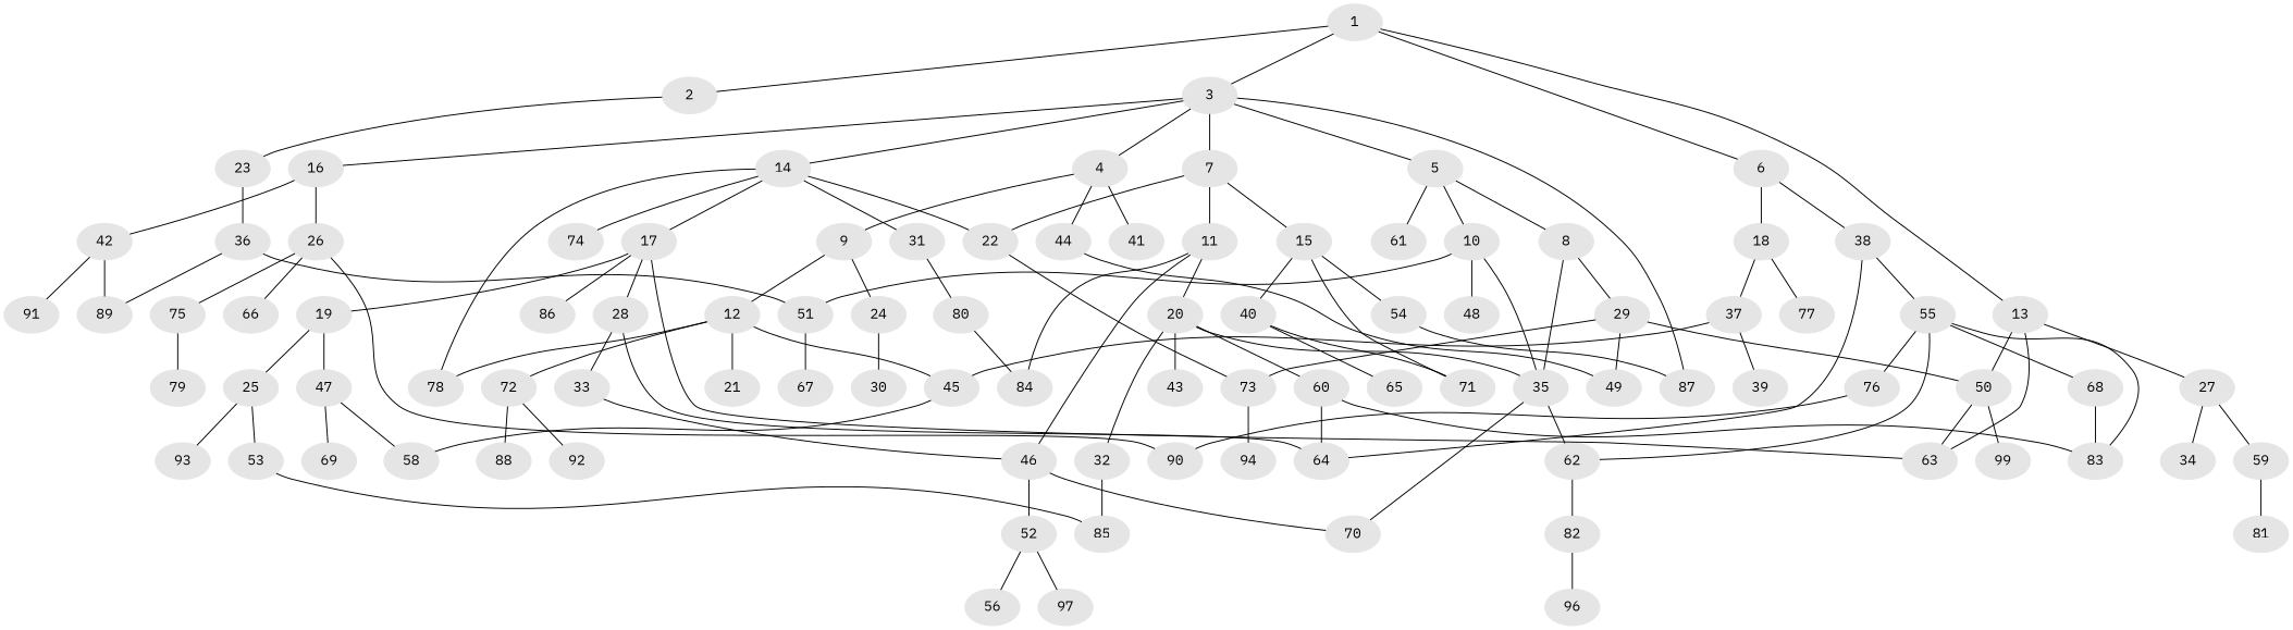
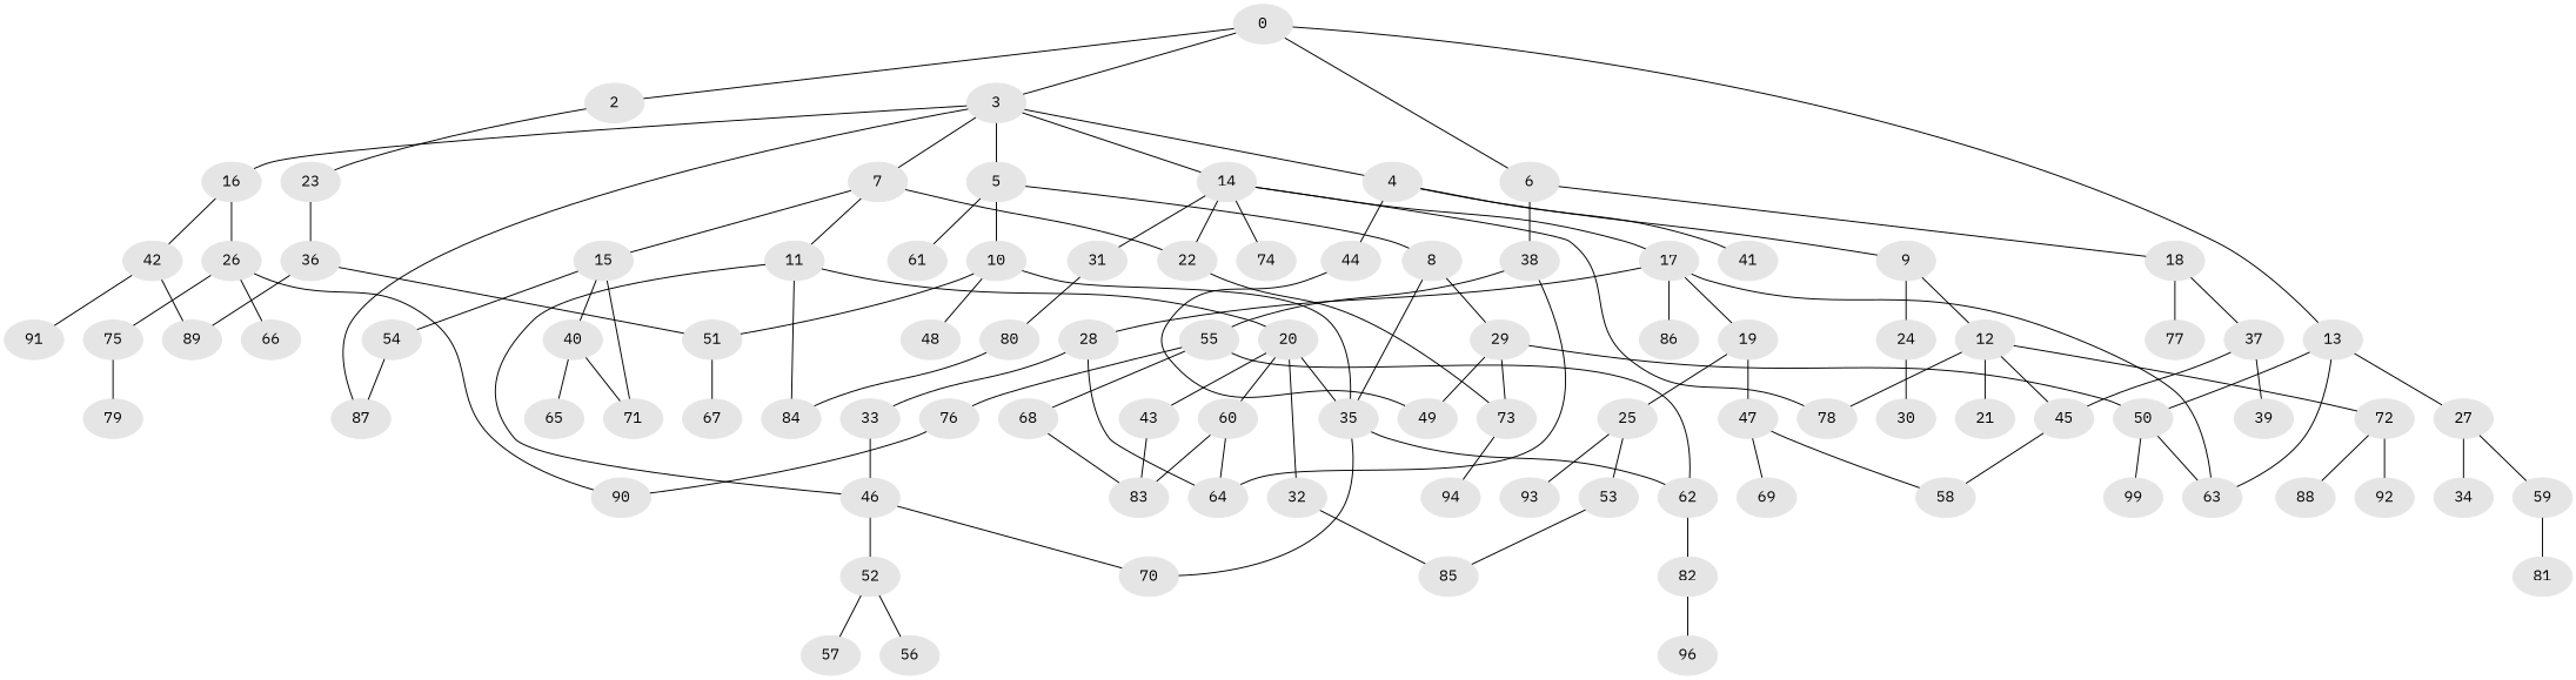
  graph {
    fontname="IBM Plex Mono"
    node [color=gray90 fontname="IBM Plex Mono" style=filled]
    edge [fontname="IBM Plex Mono"]
-   1
+   1 [label=0]
    2
    3
    6
    13
    23
    4
    5
    7
    14
    16
    87
    18
    38
    27
    50
    63
    10
    35
    48
    51
    36
    9
    41
    44
    8
    61
    11
    15
    22
    78
    17
    31
    74
    26
    42
    12
    24
    49
    29
    37
    77
    64
    55
    20
    46
    84
    40
    54
    71
    73
    62
    70
    21
    45
    72
    30
    67
    32
    43
    60
    52
    58
    88
    92
    34
    59
    n68 [label=99]
    19
    28
    86
    80
    65
    66
    75
    90
    89
    91
    25
    47
    33
    39
    53
    93
    69
    85
    83
    94
    79
    81
    82
    68
    76
    56
-   57 [label=97]
+   57
    96
    1 -- 2
    1 -- 3
    1 -- 6
    1 -- 13
    2 -- 23
    3 -- 4
    3 -- 5
    3 -- 7
    3 -- 14
    3 -- 16
    3 -- 87
    6 -- 18
    6 -- 38
    13 -- 27
    13 -- 50
    13 -- 63
    23 -- 36
    4 -- 9
    4 -- 41
    4 -- 44
    5 -- 10
    5 -- 8
    5 -- 61
    7 -- 11
    7 -- 15
    7 -- 22
    14 -- 22
    14 -- 78
    14 -- 17
    14 -- 31
    14 -- 74
    16 -- 26
    16 -- 42
    18 -- 37
    18 -- 77
    38 -- 64
    38 -- 55
    27 -- 34
    27 -- 59
    50 -- 63
    50 -- n68
    10 -- 35
    10 -- 48
    10 -- 51
    35 -- 62
    35 -- 70
    51 -- 67
    36 -- 51
    36 -- 89
    9 -- 12
    9 -- 24
    44 -- 49
    8 -- 35
    8 -- 29
    11 -- 20
    11 -- 46
    11 -- 84
    15 -- 40
    15 -- 54
    15 -- 71
    22 -- 73
    17 -- 63
    17 -- 19
    17 -- 28
    17 -- 86
    31 -- 80
    26 -- 66
    26 -- 75
    26 -- 90
    42 -- 89
    42 -- 91
    12 -- 78
    12 -- 21
    12 -- 45
    12 -- 72
    24 -- 30
    29 -- 50
    29 -- 49
    29 -- 73
    37 -- 45
    37 -- 39
    55 -- 62
    55 -- 68
    55 -- 76
    20 -- 35
    20 -- 32
    20 -- 43
    20 -- 60
    46 -- 70
    46 -- 52
    40 -- 71
    40 -- 65
    54 -- 87
    73 -- 94
    62 -- 82
    45 -- 58
    72 -- 88
    72 -- 92
    32 -- 85
-   55 -- 83
+   43 -- 83
    60 -- 64
    60 -- 83
    52 -- 56
    52 -- 57
    59 -- 81
    19 -- 25
    19 -- 47
    28 -- 64
    28 -- 33
    80 -- 84
    75 -- 79
    25 -- 53
    25 -- 93
    47 -- 58
    47 -- 69
    33 -- 46
    53 -- 85
    82 -- 96
    68 -- 83
    76 -- 90
  }
